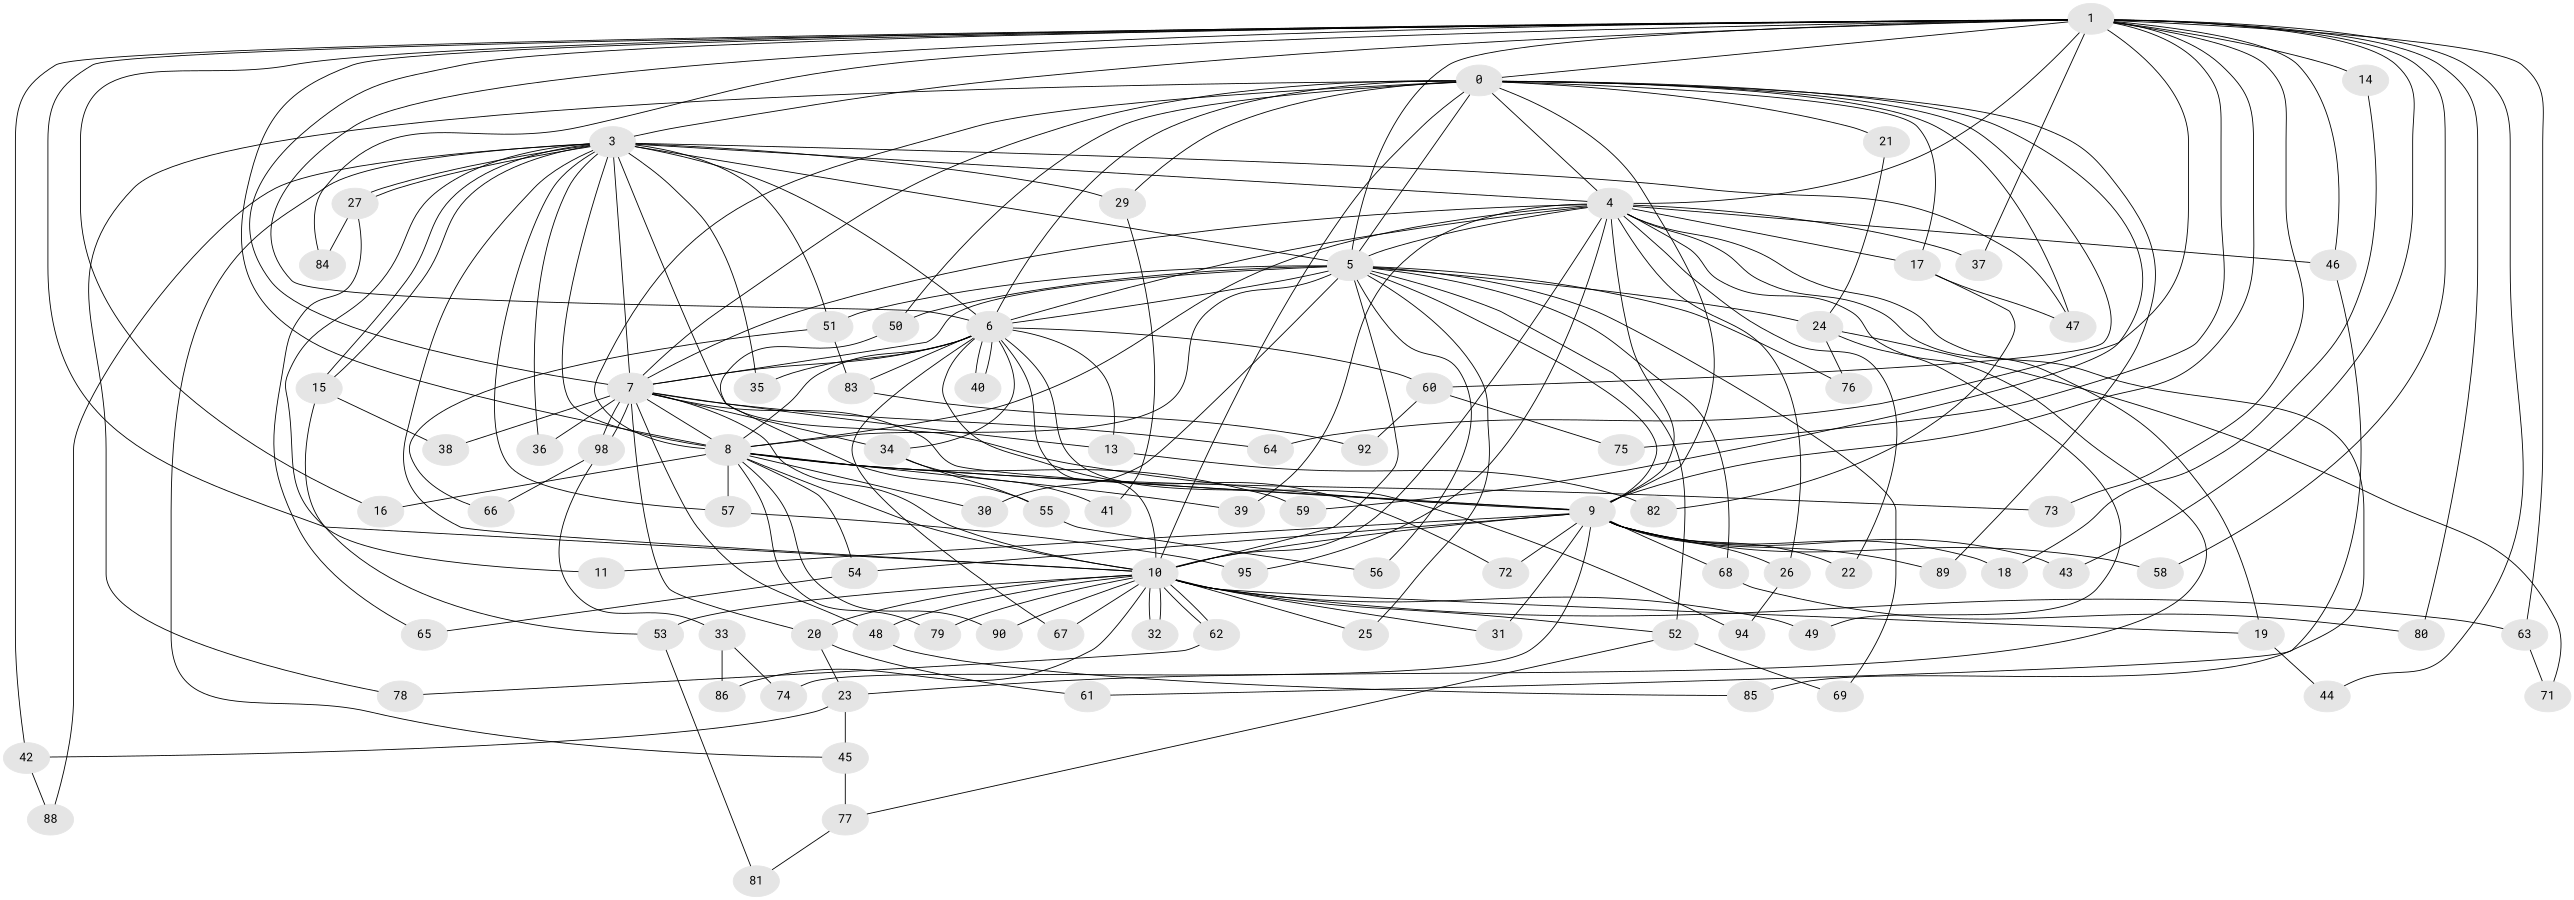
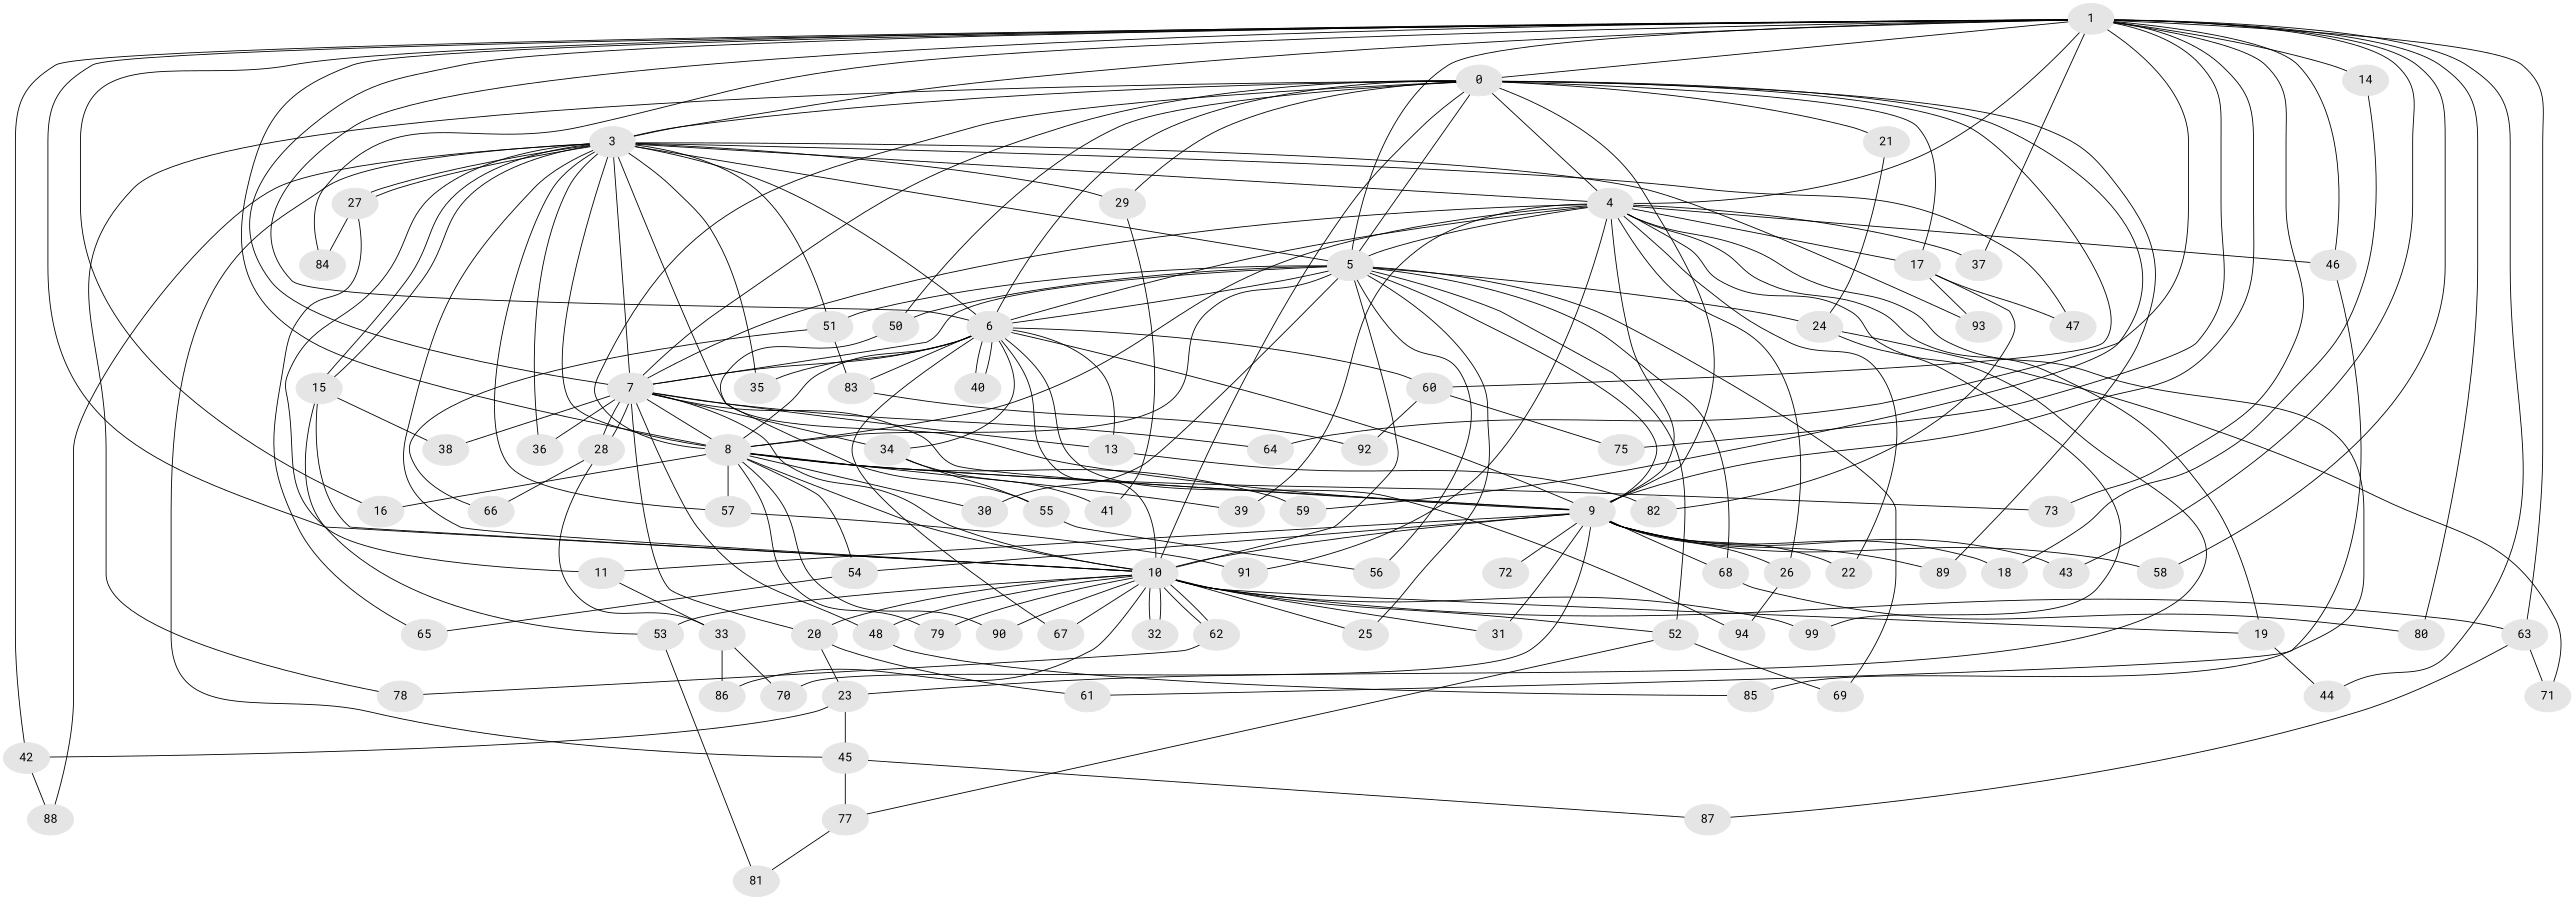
  graph {
    fontname="Roboto Mono"
    node [color=gray90 fontname="Roboto Mono" style=filled]
    edge [fontname="Roboto Mono"]
    n1 [label=0]
    1
    3
    4
    5
    6
    7
    8
    9
    10
    14
    16
    37
    42
    43
    44
    46
    58
    63
    64
    73
    75
    80
    84
    17
    21
    29
    50
    59
    60
    78
    89
    11
    15
    27
    35
    36
    45
    47
    51
    57
    88
+   93
    19
    22
    23
    26
    39
    85
-   91 [label=95]
+   91
    24
    25
    30
    52
    56
    68
    69
-   76
    13
    34
    40
    67
    n63 [label=94]
    83
    20
-   28 [label=98]
+   28
    38
    48
    54
    79
    90
    18
    31
-   70 [label=74]
+   70
    72
    32
-   49
+   49 [label=99]
    53
    62
    86
    61
    71
+   87
    82
    41
    55
    92
    33
    65
    77
    66
    81
-   n1 -- 47
+   n1 -- 3
    n1 -- 4
    n1 -- 5
    n1 -- 6
    n1 -- 7
    n1 -- 8
    n1 -- 9
    n1 -- 10
    n1 -- 17
    n1 -- 21
    n1 -- 29
    n1 -- 50
    n1 -- 59
    n1 -- 60
    n1 -- 78
    n1 -- 89
    1 -- n1
    1 -- 3
    1 -- 4
    1 -- 5
    1 -- 6
    1 -- 7
    1 -- 8
    1 -- 9
    1 -- 10
    1 -- 14
    1 -- 16
    1 -- 37
    1 -- 42
    1 -- 43
    1 -- 44
    1 -- 46
    1 -- 58
    1 -- 63
    1 -- 64
    1 -- 73
    1 -- 75
    1 -- 80
    1 -- 84
    3 -- 4
    3 -- 5
    3 -- 6
    3 -- 7
    3 -- 8
    3 -- 9
    3 -- 10
    3 -- 29
    3 -- 11
    3 -- 15
    3 -- 15
    3 -- 27
    3 -- 27
    3 -- 35
    3 -- 36
    3 -- 45
    3 -- 47
    3 -- 51
    3 -- 57
    3 -- 88
+   3 -- 93
    4 -- 5
    4 -- 6
    4 -- 7
    4 -- 8
    4 -- 9
-   4 -- 10
+   15 -- 10
    4 -- 37
    4 -- 46
    4 -- 17
    4 -- 19
    4 -- 22
    4 -- 23
    4 -- 26
    4 -- 39
    4 -- 85
    4 -- 91
    5 -- 6
    5 -- 7
    5 -- 8
    5 -- 9
    5 -- 10
    5 -- 50
    5 -- 51
    5 -- 24
    5 -- 25
    5 -- 30
    5 -- 52
    5 -- 56
    5 -- 68
    5 -- 69
-   5 -- 76
    6 -- 7
    6 -- 8
-   6 -- 72
+   6 -- 9
    6 -- 10
    6 -- 60
    6 -- 35
    6 -- 13
    6 -- 34
    6 -- 40
    6 -- 40
    6 -- 67
    6 -- n63
    6 -- 83
    7 -- 8
    7 -- 9
    7 -- 10
    7 -- 64
    7 -- 36
    7 -- 13
    7 -- 34
    7 -- 20
    7 -- 28
    7 -- 28
    7 -- 38
    7 -- 48
    8 -- 9
    8 -- 10
    8 -- 16
    8 -- 73
    8 -- 59
    8 -- 57
    8 -- 39
    8 -- 30
    8 -- 54
    8 -- 79
    8 -- 90
    9 -- 10
    9 -- 43
    9 -- 58
    9 -- 89
    9 -- 11
    9 -- 22
    9 -- 26
    9 -- 68
    9 -- 54
    9 -- 18
    9 -- 31
    9 -- 70
    9 -- 72
    10 -- 63
    10 -- 19
    10 -- 25
    10 -- 52
    10 -- 67
    10 -- 20
    10 -- 48
    10 -- 79
    10 -- 90
    10 -- 31
    10 -- 32
    10 -- 32
    10 -- 49
    10 -- 53
    10 -- 62
    10 -- 62
    10 -- 86
    14 -- 18
    42 -- 88
    46 -- 61
    63 -- 71
+   63 -- 87
    17 -- 47
+   17 -- 93
    17 -- 82
    21 -- 24
    29 -- 41
    50 -- 55
    60 -- 75
    60 -- 92
+   11 -- 33
    15 -- 38
    15 -- 53
    27 -- 84
    27 -- 65
+   45 -- 87
    45 -- 77
    51 -- 83
    51 -- 66
    57 -- 91
    19 -- 44
    23 -- 42
    23 -- 45
    26 -- n63
-   24 -- 76
    24 -- 49
    24 -- 71
    52 -- 69
    52 -- 77
    68 -- 80
    13 -- 82
    34 -- 41
    34 -- 55
    83 -- 92
    20 -- 23
    20 -- 61
    28 -- 33
    28 -- 66
    48 -- 85
    54 -- 65
    53 -- 81
    62 -- 78
    55 -- 56
    33 -- 70
    33 -- 86
    77 -- 81
  }
